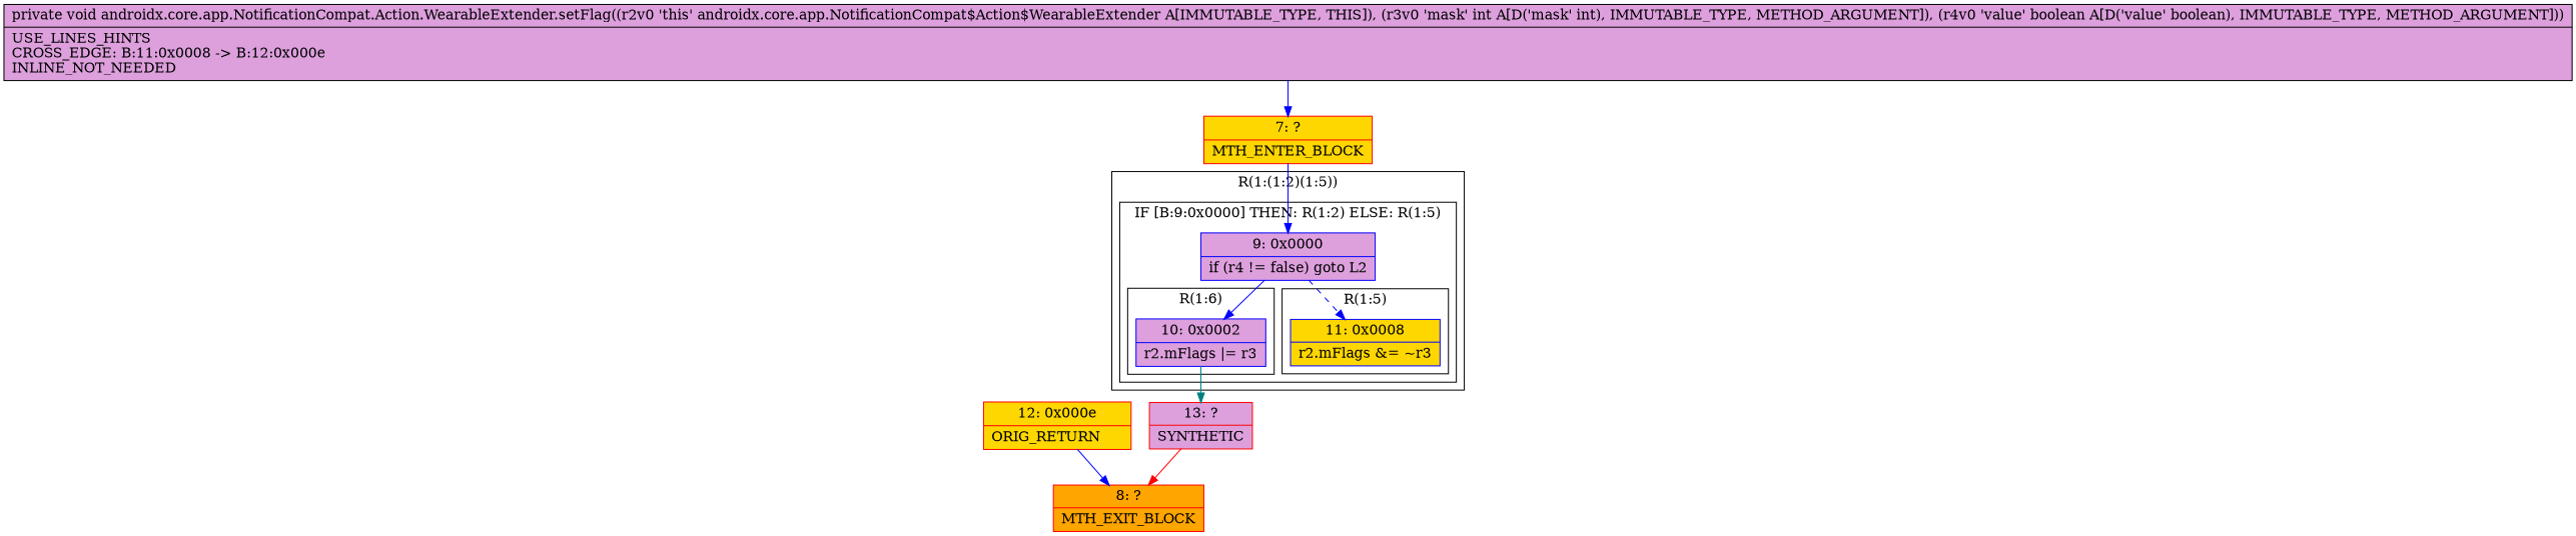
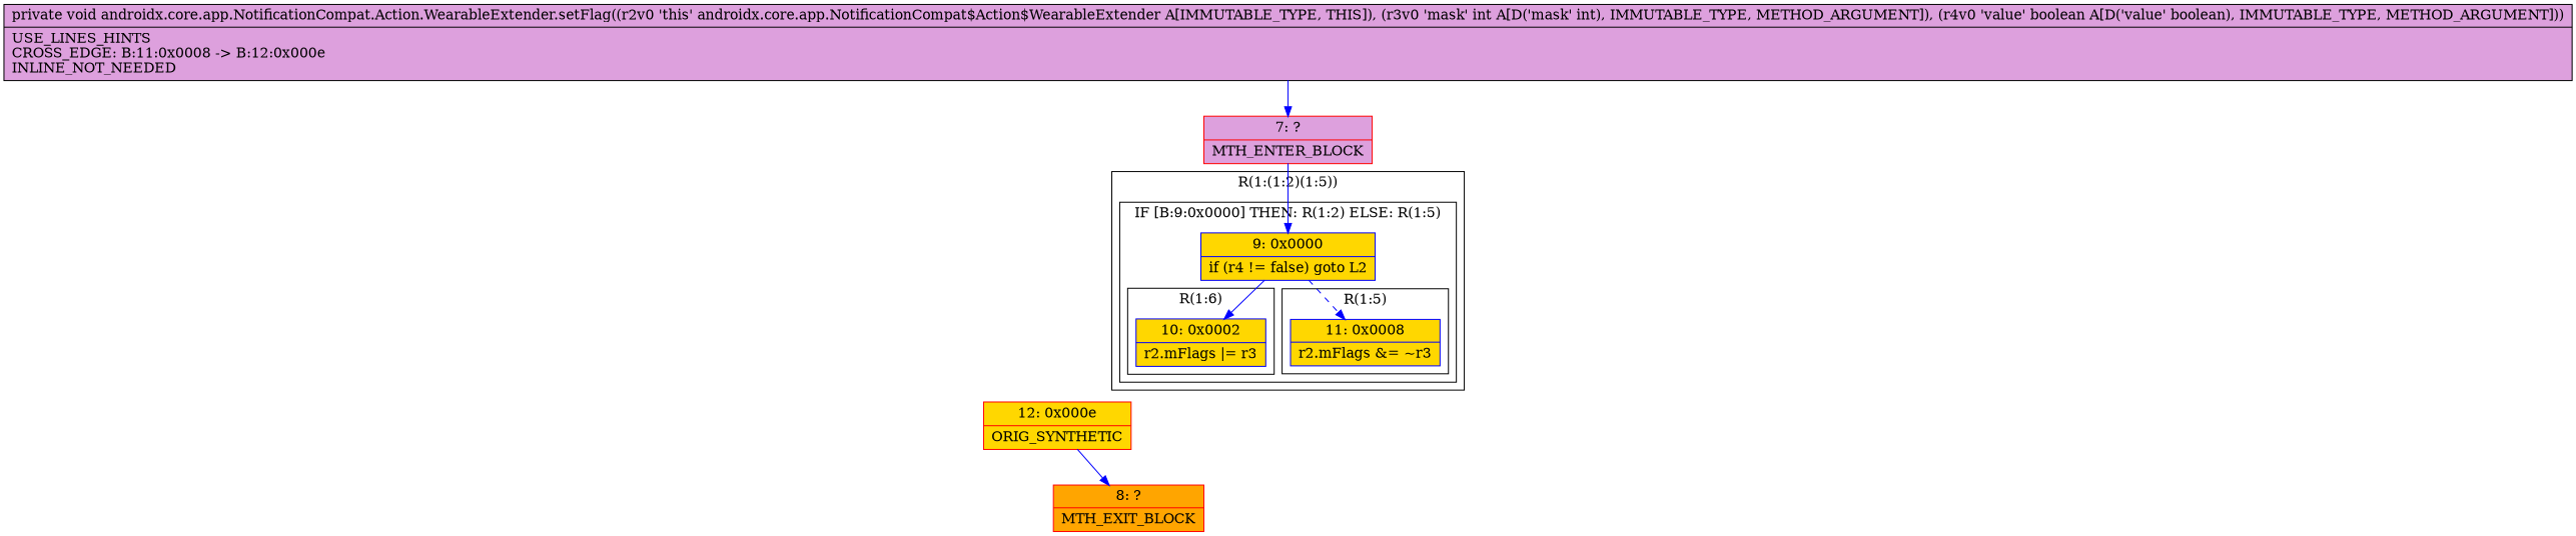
  digraph {
    node [color=red fillcolor=plum shape=record style=filled]
    edge [color=blue]
-   n1 [color=blue label="{10\:\ 0x0002|r2.mFlags \|= r3\l}"]
+   n1 [color=blue fillcolor=gold label="{10\:\ 0x0002|r2.mFlags \|= r3\l}"]
    n2 [color=blue fillcolor=gold label="{11\:\ 0x0008|r2.mFlags &= ~r3\l}"]
-   n3 [color=blue label="{9\:\ 0x0000|if (r4 != false) goto L2\l}"]
-   n4 [label="{13\:\ ?|SYNTHETIC\l}"]
+   n3 [color=blue fillcolor=gold label="{9\:\ 0x0000|if (r4 != false) goto L2\l}"]
    n5 [fillcolor=orange label="{8\:\ ?|MTH_EXIT_BLOCK\l}"]
-   n6 [fillcolor=gold label="{12\:\ 0x000e|ORIG_RETURN\l}"]
-   n7 [fillcolor=gold label="{7\:\ ?|MTH_ENTER_BLOCK\l}"]
+   n6 [fillcolor=gold label="{12\:\ 0x000e|ORIG_SYNTHETIC\l}"]
+   n7 [label="{7\:\ ?|MTH_ENTER_BLOCK\l}"]
    n8 [label="{private void androidx.core.app.NotificationCompat.Action.WearableExtender.setFlag((r2v0 'this' androidx.core.app.NotificationCompat$Action$WearableExtender A[IMMUTABLE_TYPE, THIS]), (r3v0 'mask' int A[D('mask' int), IMMUTABLE_TYPE, METHOD_ARGUMENT]), (r4v0 'value' boolean A[D('value' boolean), IMMUTABLE_TYPE, METHOD_ARGUMENT]))  | USE_LINES_HINTS\lCROSS_EDGE: B:11:0x0008 \-\> B:12:0x000e\lINLINE_NOT_NEEDED\l}" color=""]
    subgraph cluster_1 {
      label="R(1:(1:2)(1:5))"
      subgraph cluster_2 {
        label="IF [B:9:0x0000] THEN: R(1:2) ELSE: R(1:5)"
        n3
        subgraph cluster_3 {
          label="R(1:6)"
          n1
        }
        subgraph cluster_4 {
          label="R(1:5)"
          n2
        }
      }
    }
-   n1 -> n4 [color=teal]
    n3 -> n1
    n3 -> n2 [style=dashed]
-   n4 -> n5 [color=red]
    n6 -> n5
    n7 -> n3
    n8 -> n7
  }
